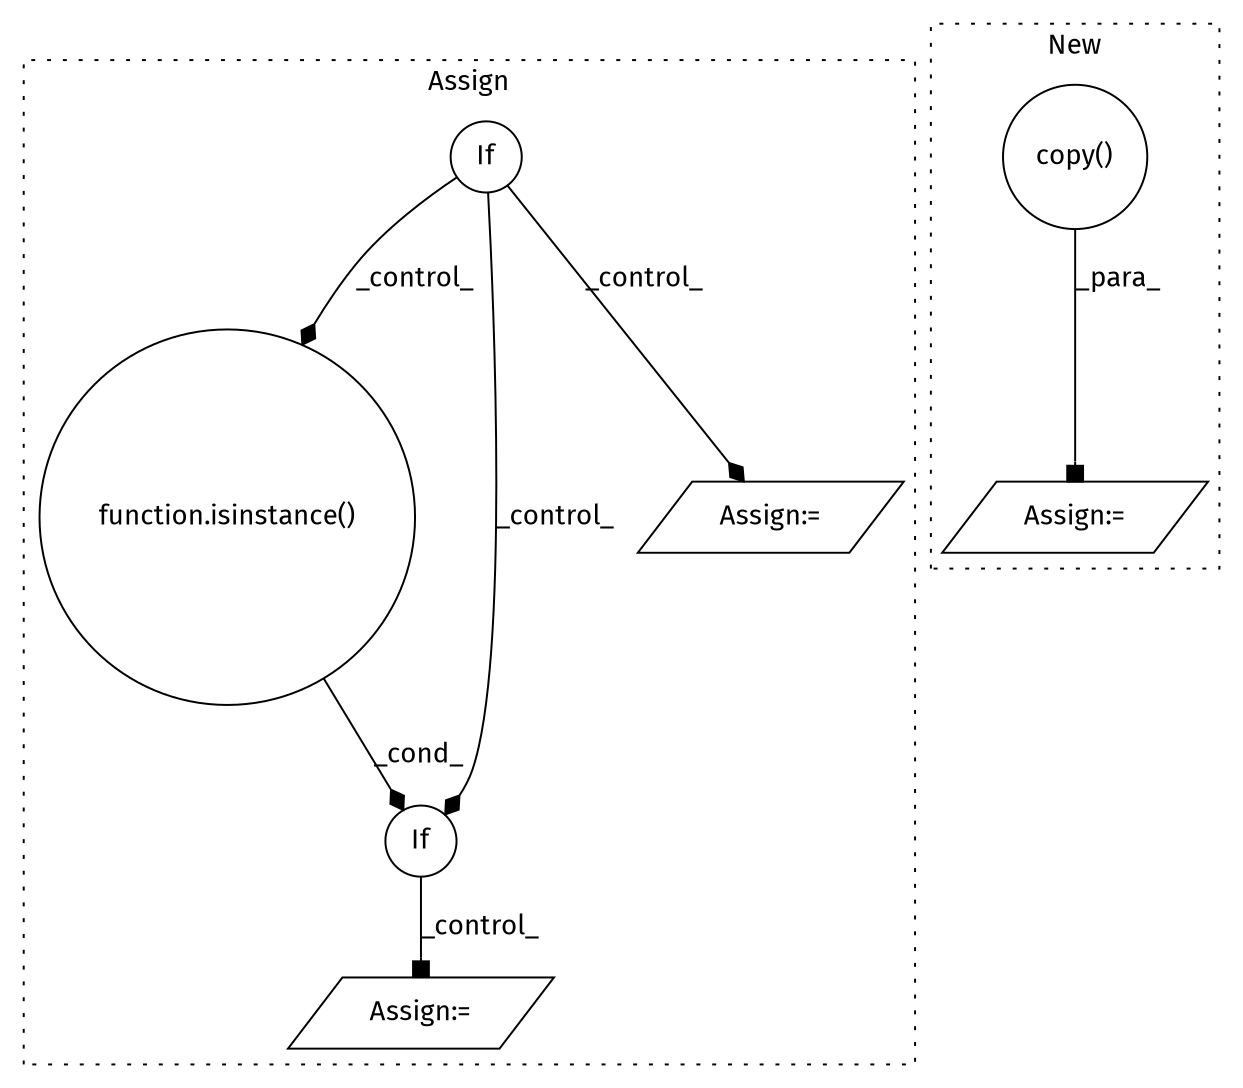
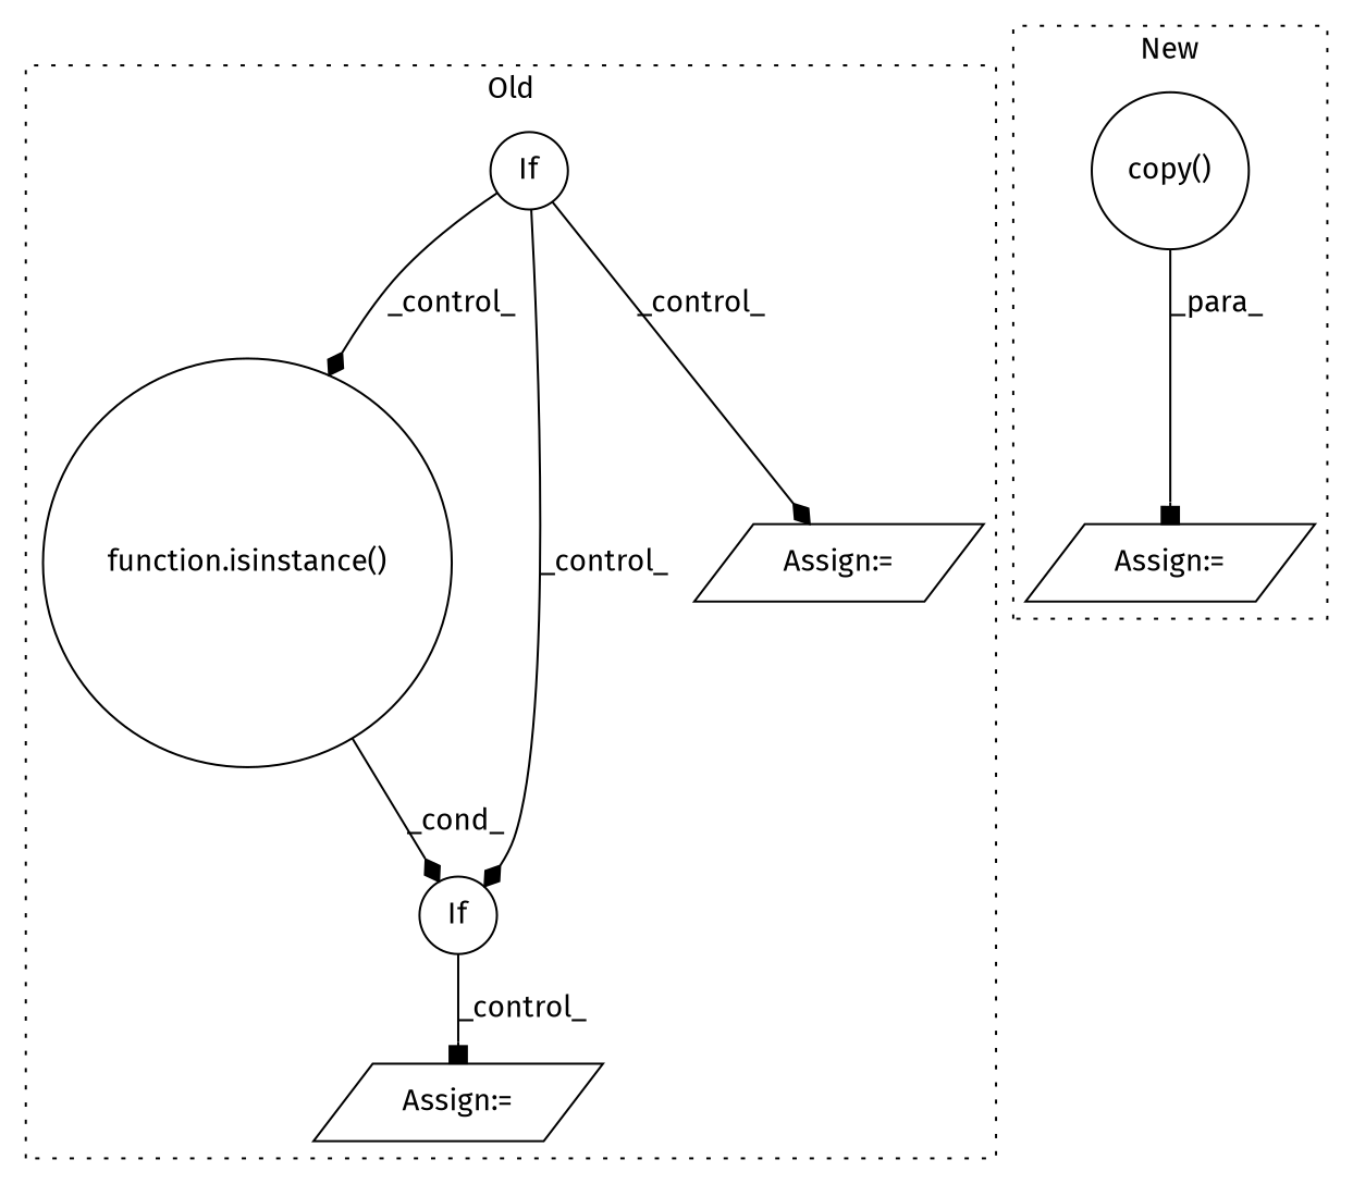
  digraph {
    fontname="Fira Sans"
    node [a=68 l=3 shape=circle fontname="Fira Sans"]
    edge [arrowhead=diamond fontname="Fira Sans"]
    n1 [a=75 l="11,1" label="function.isinstance()" s="16959,16978"]
    n2 [a=96 l=0 label=If s=16959]
    n3 [label="Assign:=" s=16999 shape=parallelogram]
    n4 [a=96 label=If s=16828]
    n5 [label="Assign:=" s=16879 shape=parallelogram]
    n6 [a=75 l=85 label="copy()" s=17448]
    n7 [label="Assign:=" s=17583 shape=parallelogram]
    subgraph cluster_1 {
-     label=Assign
+     label=Old
      style=dotted
      n1
      n2
      n3
      n4
      n5
    }
    subgraph cluster_2 {
      label=New
      style=dotted
      n6
      n7
    }
    n1 -> n2 [label=_cond_]
    n2 -> n3 [label=_control_ arrowhead=box]
    n4 -> n1 [label=_control_]
    n4 -> n2 [label=_control_]
    n4 -> n5 [label=_control_]
    n6 -> n7 [label=_para_ arrowhead=box]
  }
